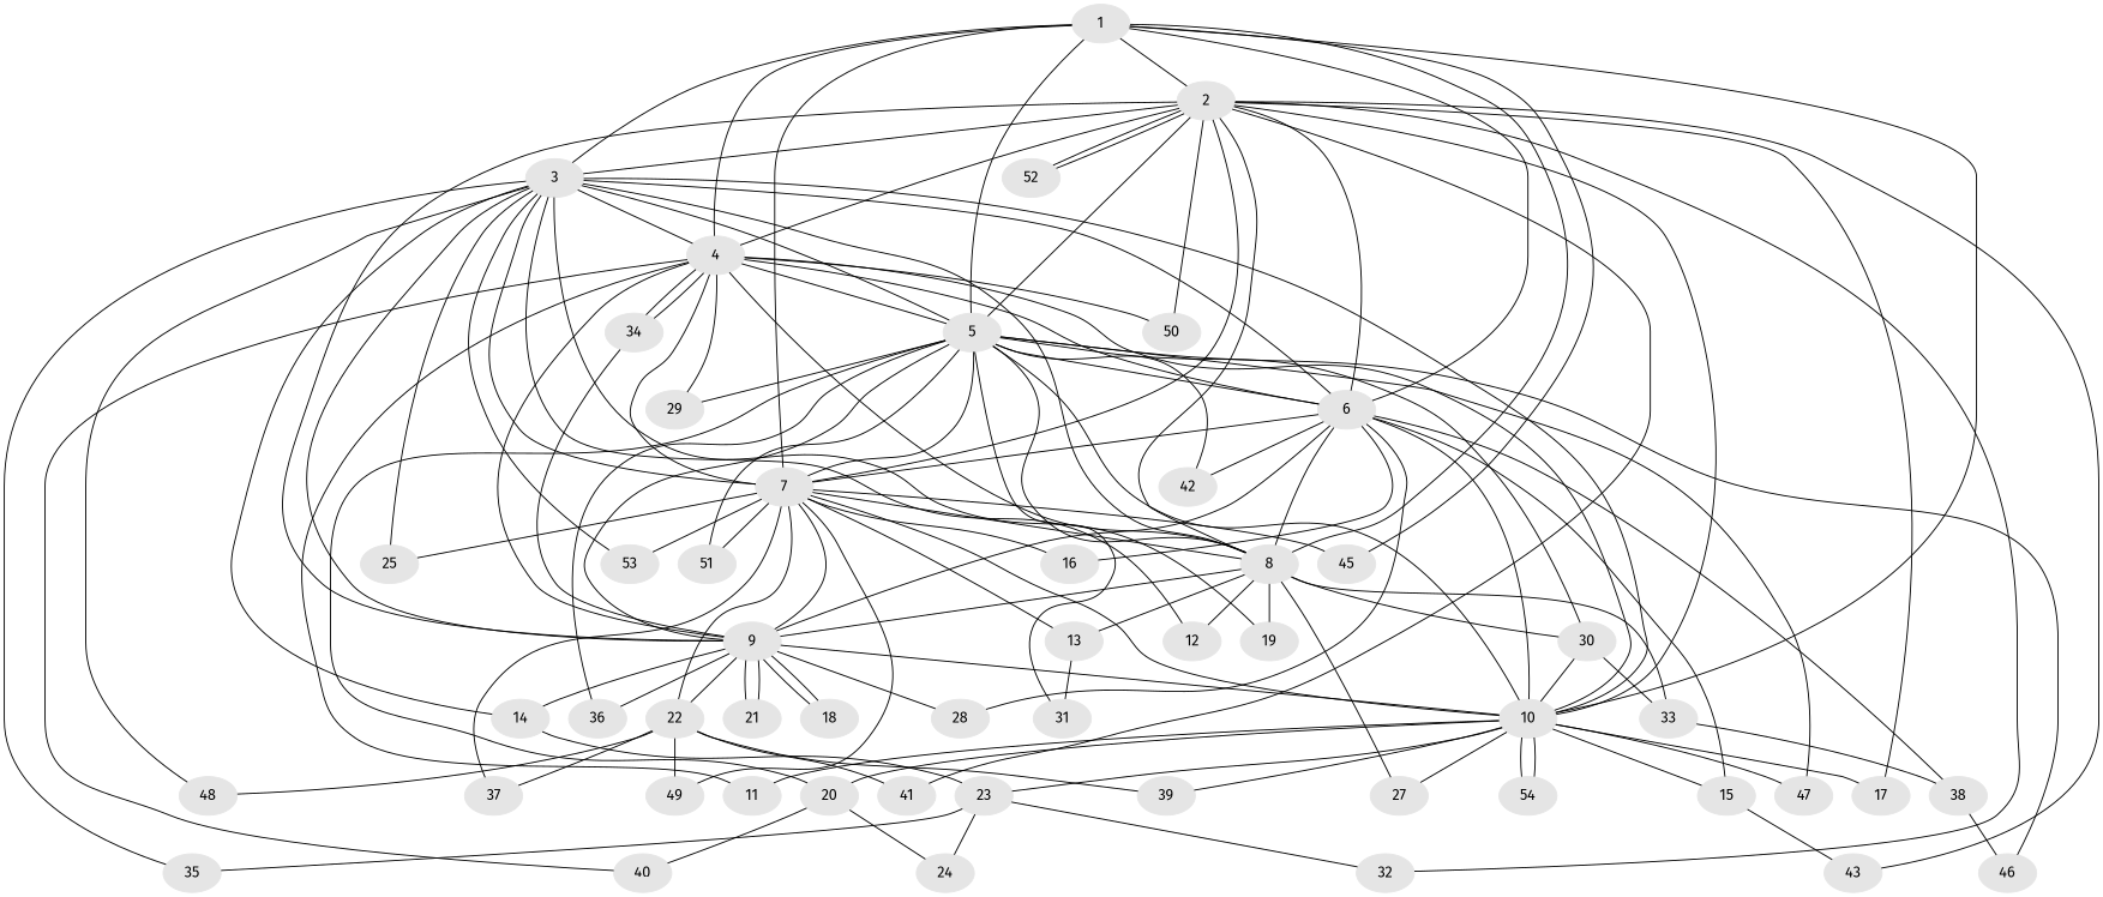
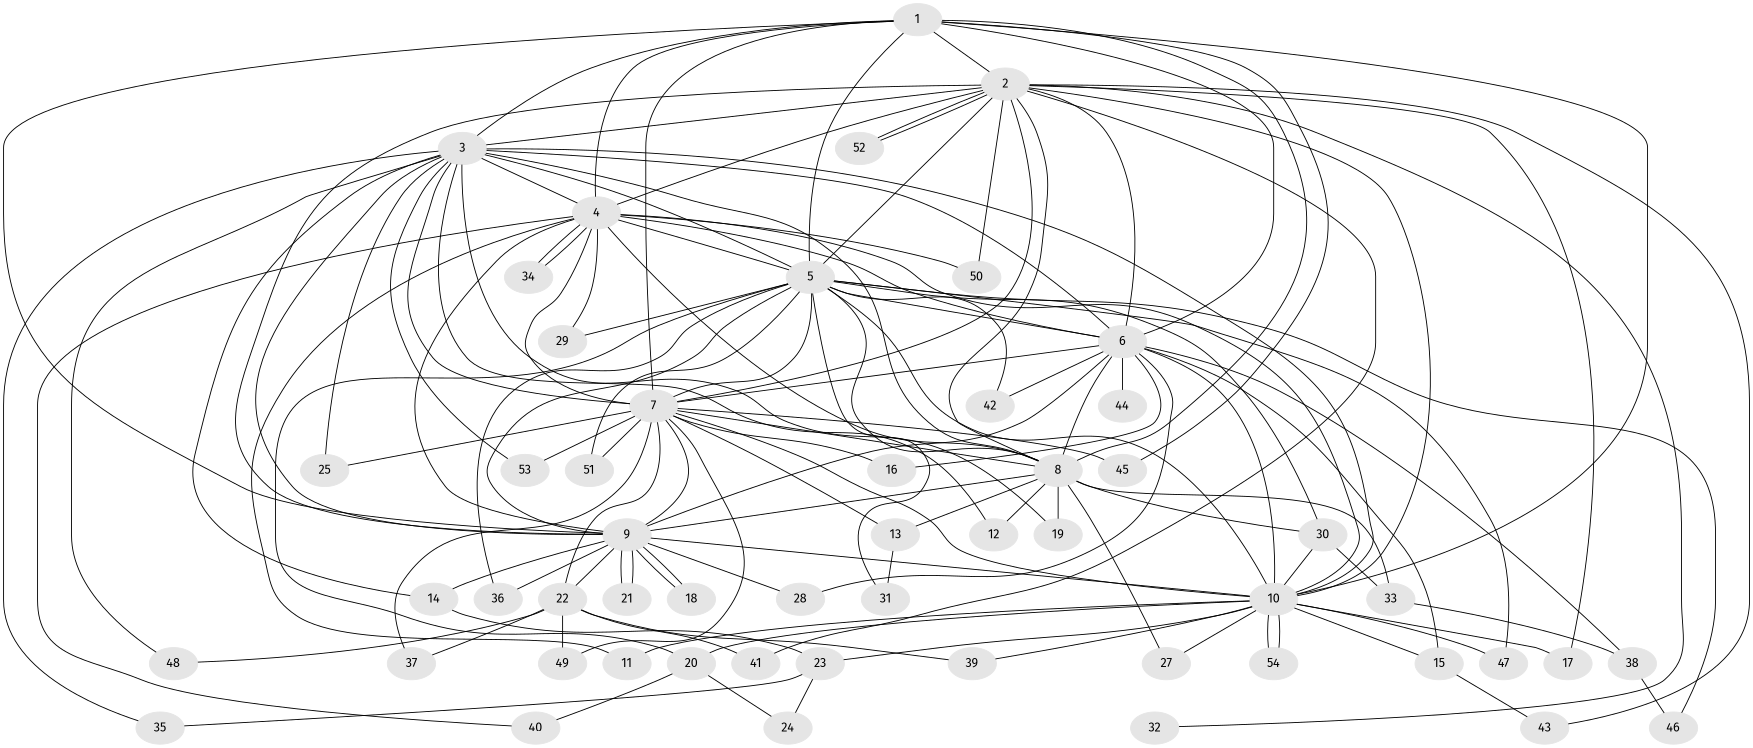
  graph {
    fontname="Fira Sans"
    node [color=gray90 fontname="Fira Sans" style=filled]
    edge [fontname="Fira Sans"]
    1
    2
    3
    4
    5
    6
    7
    8
    9
    10
    45
    17
    32
    41
    43
    50
    52
    12
    14
    19
    25
    35
    48
    53
    11
    29
    34
    40
    20
    30
    31
    36
    42
    46
    47
    51
    15
    16
    28
    38
+   44
    13
    22
    37
    49
    27
    33
    18
    21
    23
    39
    54
    24
    1 -- 2
    1 -- 3
    1 -- 4
    1 -- 5
    1 -- 6
    1 -- 7
    1 -- 8
-   34 -- 9
+   1 -- 9
    1 -- 10
    1 -- 45
    2 -- 3
    2 -- 4
    2 -- 5
    2 -- 6
    2 -- 7
    2 -- 8
    2 -- 9
    2 -- 10
    2 -- 17
    2 -- 32
    2 -- 41
    2 -- 43
    2 -- 50
    2 -- 52
    2 -- 52
    3 -- 4
    3 -- 5
    3 -- 6
    3 -- 7
    3 -- 8
    3 -- 9
    3 -- 10
    3 -- 12
    3 -- 14
    3 -- 19
    3 -- 25
    3 -- 35
    3 -- 48
    3 -- 53
    4 -- 5
    4 -- 6
    4 -- 7
    4 -- 8
    4 -- 9
    4 -- 10
    4 -- 50
    4 -- 11
    4 -- 29
    4 -- 34
    4 -- 34
    4 -- 40
    5 -- 6
    5 -- 7
    5 -- 8
    5 -- 9
    5 -- 10
    5 -- 29
    5 -- 20
    5 -- 30
    5 -- 31
    5 -- 36
    5 -- 42
    5 -- 46
    5 -- 47
    5 -- 51
    6 -- 7
    6 -- 8
    6 -- 9
    6 -- 10
    6 -- 42
    6 -- 15
    6 -- 16
    6 -- 28
    6 -- 38
+   6 -- 44
    7 -- 8
    7 -- 9
    7 -- 10
    7 -- 45
    7 -- 25
    7 -- 53
    7 -- 51
    7 -- 16
    7 -- 13
    7 -- 22
    7 -- 37
    7 -- 49
    8 -- 9
    8 -- 12
    8 -- 19
    8 -- 30
    8 -- 13
    8 -- 27
    8 -- 33
    9 -- 10
    9 -- 14
    9 -- 36
    9 -- 28
    9 -- 22
    9 -- 18
    9 -- 18
    9 -- 21
    9 -- 21
    10 -- 17
    10 -- 11
    10 -- 20
    10 -- 47
    10 -- 15
    10 -- 27
    10 -- 23
    10 -- 39
    10 -- 54
    10 -- 54
    14 -- 23
    20 -- 40
    20 -- 24
    30 -- 10
    30 -- 33
    15 -- 43
    38 -- 46
    13 -- 31
    22 -- 41
    22 -- 48
    22 -- 37
    22 -- 49
    22 -- 39
    33 -- 38
-   23 -- 32
    23 -- 35
    23 -- 24
  }
